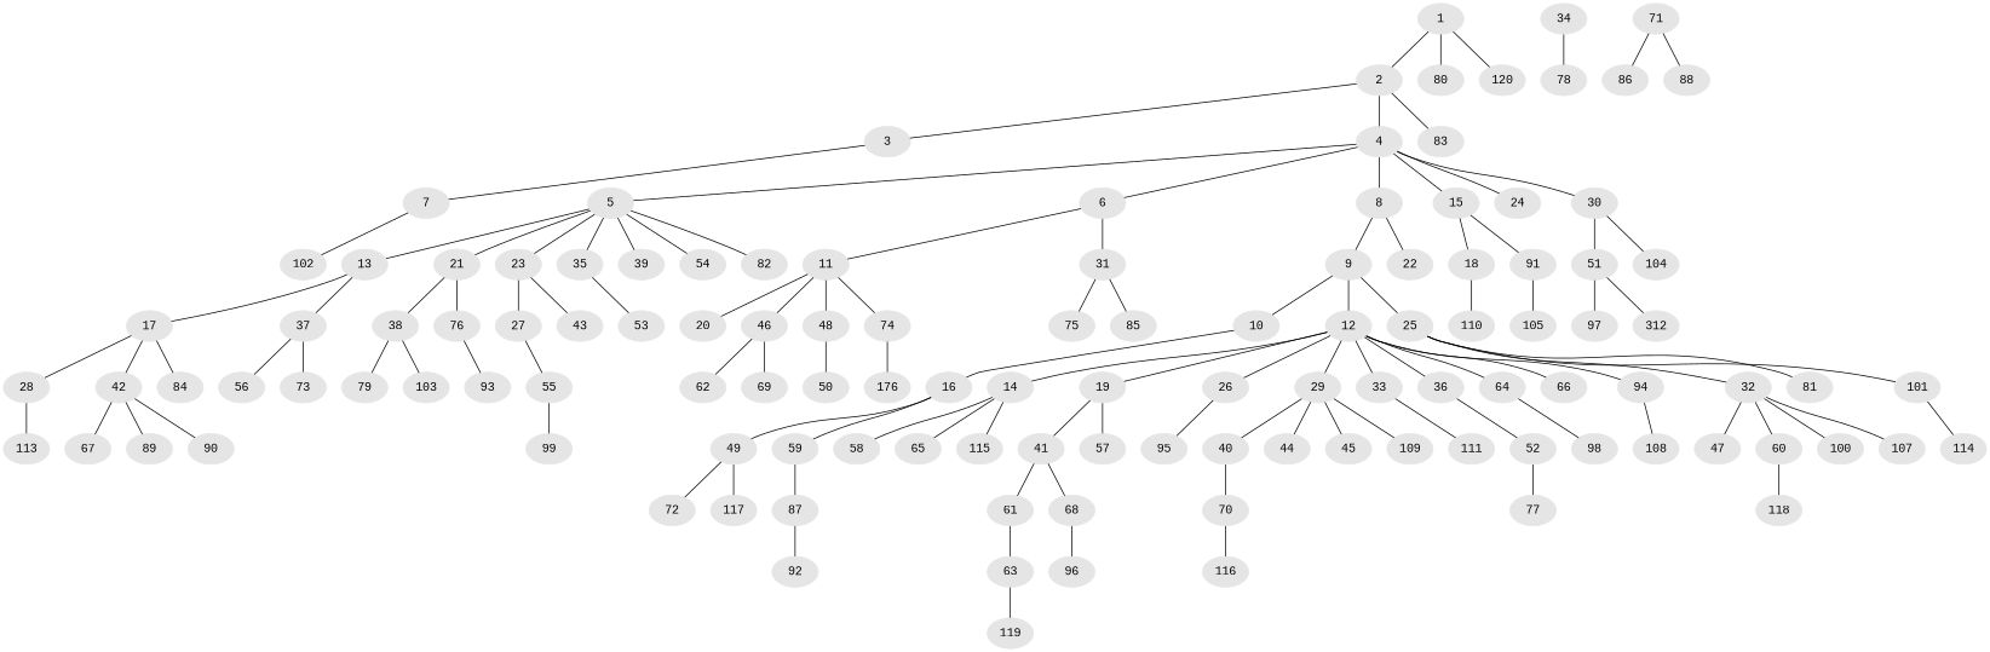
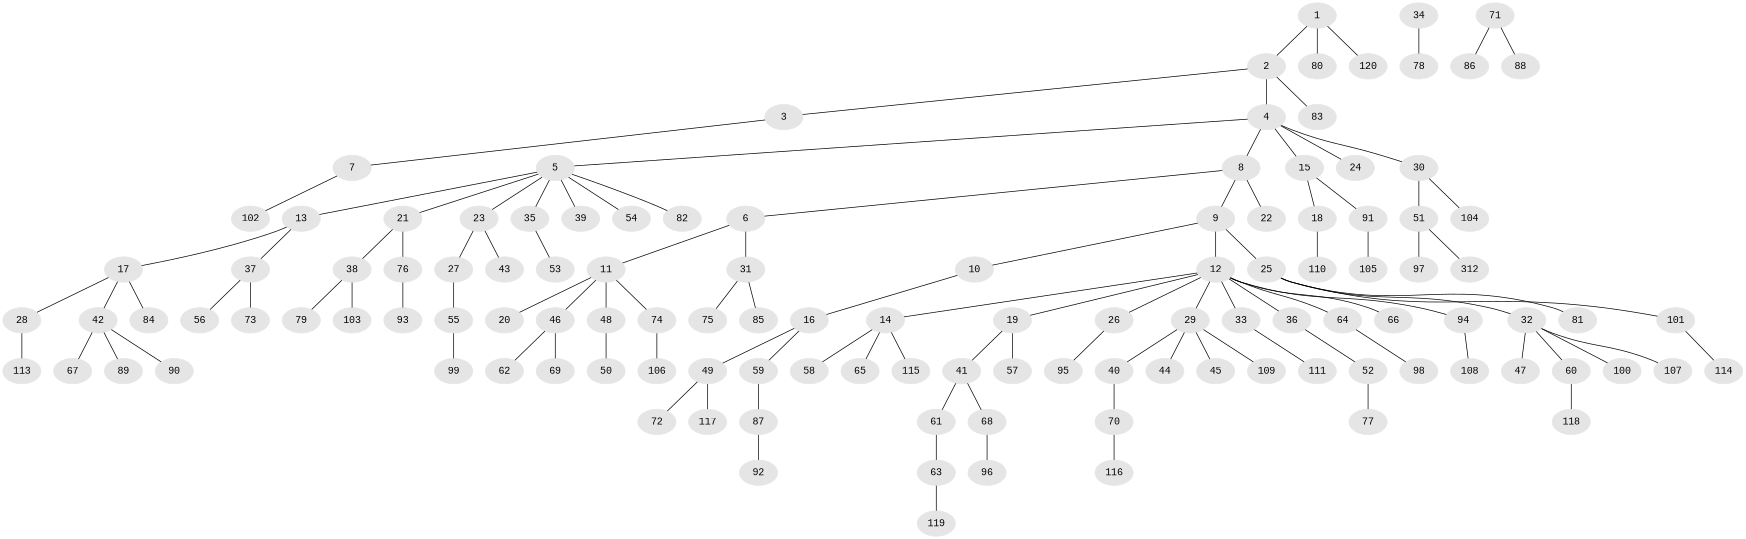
  graph {
    fontname="Liberation Mono"
    node [color=gray90 fontname="Liberation Mono" style=filled]
    edge [fontname="Liberation Mono"]
    1
    2
    80
    120
    3
    4
    83
    7
    5
    6
    8
    15
    24
    30
    102
    13
    21
    23
    35
    39
    54
    82
    11
    31
    9
    22
    18
    91
    51
    104
    34
    78
    17
    37
    38
    76
    27
    43
    53
    20
    46
    48
    74
    75
    85
    10
    12
    25
    16
    14
    19
    26
    29
    33
    36
    64
    66
    94
    32
    81
    101
    49
    59
    62
    69
    50
-   106 [label=176]
+   106
    58
    65
    115
    41
    57
    95
    40
    44
    45
    109
    111
    52
    98
    108
    28
    42
    84
    56
    73
    110
    105
    72
    117
    87
    113
    67
    89
    90
    61
    68
    79
    103
    93
    55
    47
    60
    100
    107
    114
    99
    70
    97
    n110 [label=312]
    118
    77
    116
    63
    96
    71
    86
    88
    92
    119
    1 -- 2
    1 -- 80
    1 -- 120
    2 -- 3
    2 -- 4
    2 -- 83
    3 -- 7
    4 -- 5
-   4 -- 6
+   8 -- 6
    4 -- 8
    4 -- 15
    4 -- 24
    4 -- 30
    7 -- 102
    5 -- 13
    5 -- 21
    5 -- 23
    5 -- 35
    5 -- 39
    5 -- 54
    5 -- 82
    6 -- 11
    6 -- 31
    8 -- 9
    8 -- 22
    15 -- 18
    15 -- 91
    30 -- 51
    30 -- 104
    13 -- 17
    13 -- 37
    21 -- 38
    21 -- 76
    23 -- 27
    23 -- 43
    35 -- 53
    11 -- 20
    11 -- 46
    11 -- 48
    11 -- 74
    31 -- 75
    31 -- 85
    9 -- 10
    9 -- 12
    9 -- 25
    18 -- 110
    91 -- 105
    51 -- 97
    51 -- n110
    34 -- 78
    17 -- 28
    17 -- 42
    17 -- 84
    37 -- 56
    37 -- 73
    38 -- 79
    38 -- 103
    76 -- 93
    27 -- 55
    46 -- 62
    46 -- 69
    48 -- 50
    74 -- 106
    10 -- 16
    12 -- 14
    12 -- 19
    12 -- 26
    12 -- 29
    12 -- 33
    12 -- 36
    12 -- 64
    12 -- 66
    12 -- 94
    25 -- 32
    25 -- 81
    25 -- 101
    16 -- 49
    16 -- 59
    14 -- 58
    14 -- 65
    14 -- 115
    19 -- 41
    19 -- 57
    26 -- 95
    29 -- 40
    29 -- 44
    29 -- 45
    29 -- 109
    33 -- 111
    36 -- 52
    64 -- 98
    94 -- 108
    32 -- 47
    32 -- 60
    32 -- 100
    32 -- 107
    101 -- 114
    49 -- 72
    49 -- 117
    59 -- 87
    41 -- 61
    41 -- 68
    40 -- 70
    52 -- 77
    28 -- 113
    42 -- 67
    42 -- 89
    42 -- 90
    87 -- 92
    61 -- 63
    68 -- 96
    55 -- 99
    60 -- 118
    70 -- 116
    63 -- 119
    71 -- 86
    71 -- 88
  }
